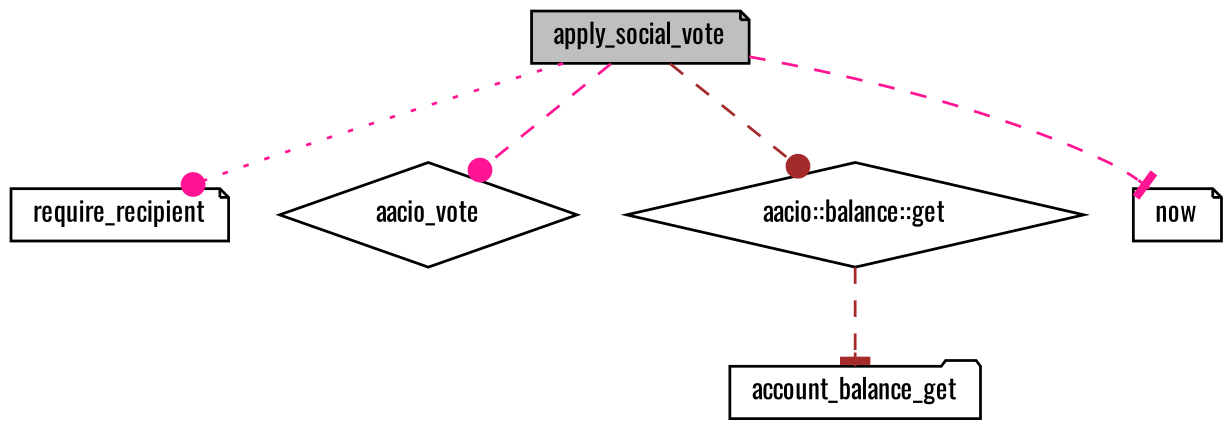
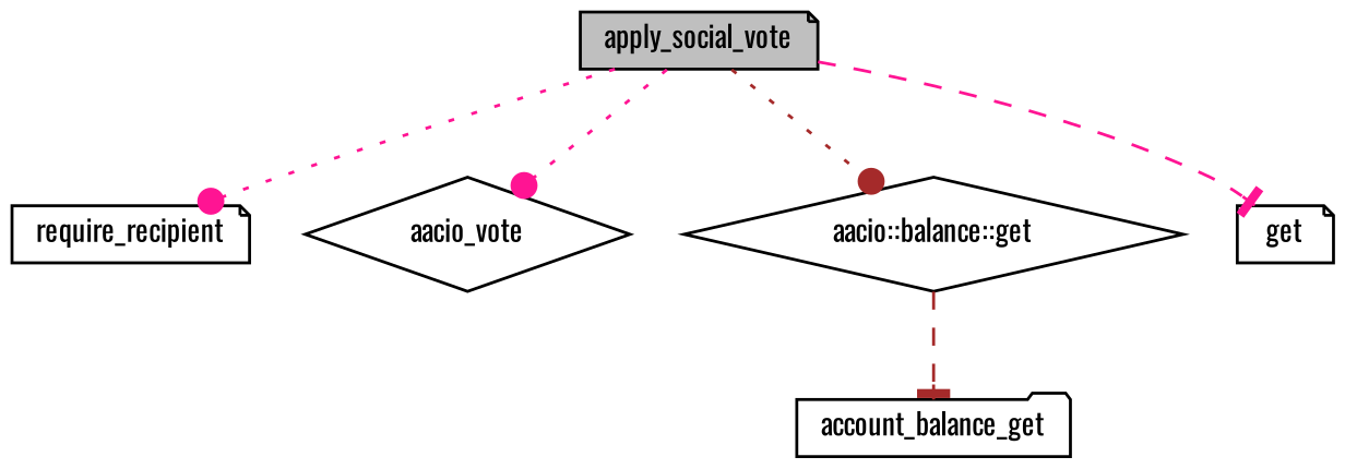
  digraph {
    fontname=Oswald
    rankdir=TB
    node [color=black fillcolor=white fontname=Oswald fontsize=10 shape=note style=filled]
    edge [arrowhead=dot color=deeppink fontname=Oswald fontsize=10 labelfontname=Helvetica labelfontsize=10 style=dashed]
    n1 [fillcolor=grey75 fontcolor=black height=0.2 label=apply_social_vote width=0.4]
    n2 [height=0.2 label=require_recipient width=0.4]
    n3 [height=0.2 label=aacio_vote shape=diamond width=0.4]
    n4 [height=0.2 label="aacio::balance::get" shape=diamond width=0.4]
-   n5 [height=0.2 label=now width=0.4]
+   n5 [height=0.2 label=get width=0.4]
    n6 [height=0.2 label=account_balance_get shape=folder width=0.4]
    n1 -> n2 [style=dotted]
-   n1 -> n3
-   n1 -> n4 [color=brown]
+   n1 -> n3 [style=dotted]
+   n1 -> n4 [color=brown style=dotted]
    n1 -> n5 [arrowhead=tee]
    n4 -> n6 [arrowhead=tee color=brown]
  }
